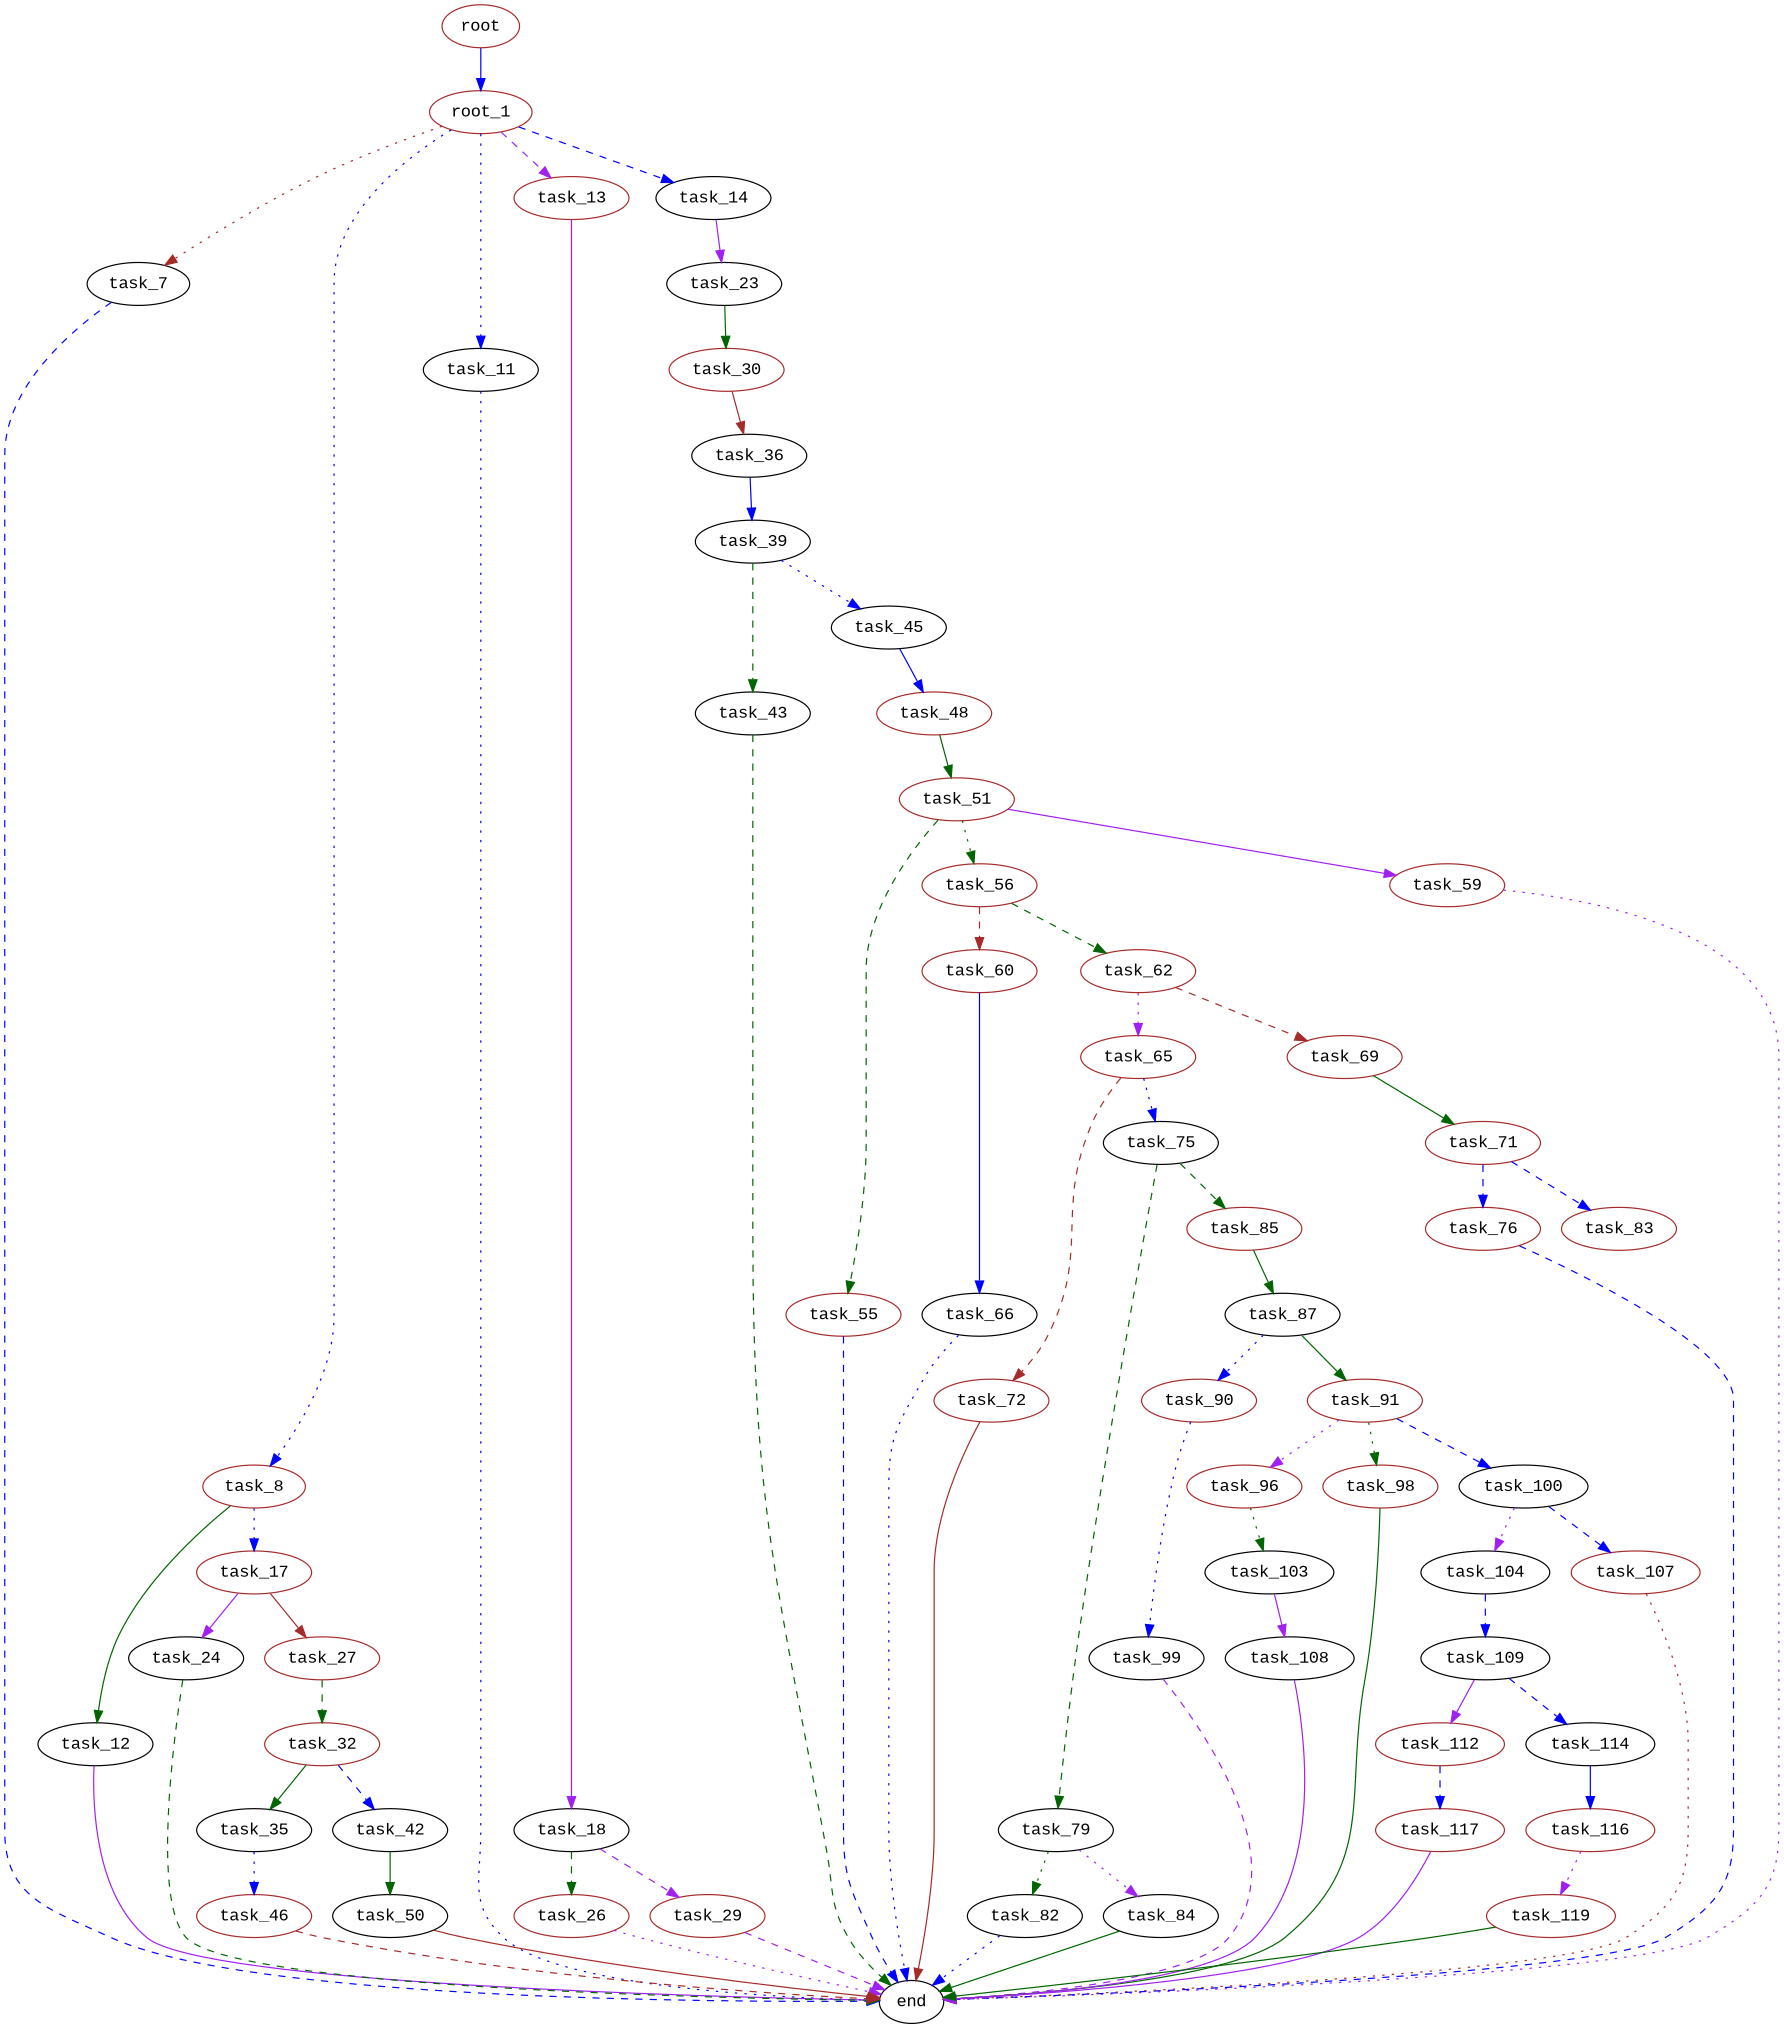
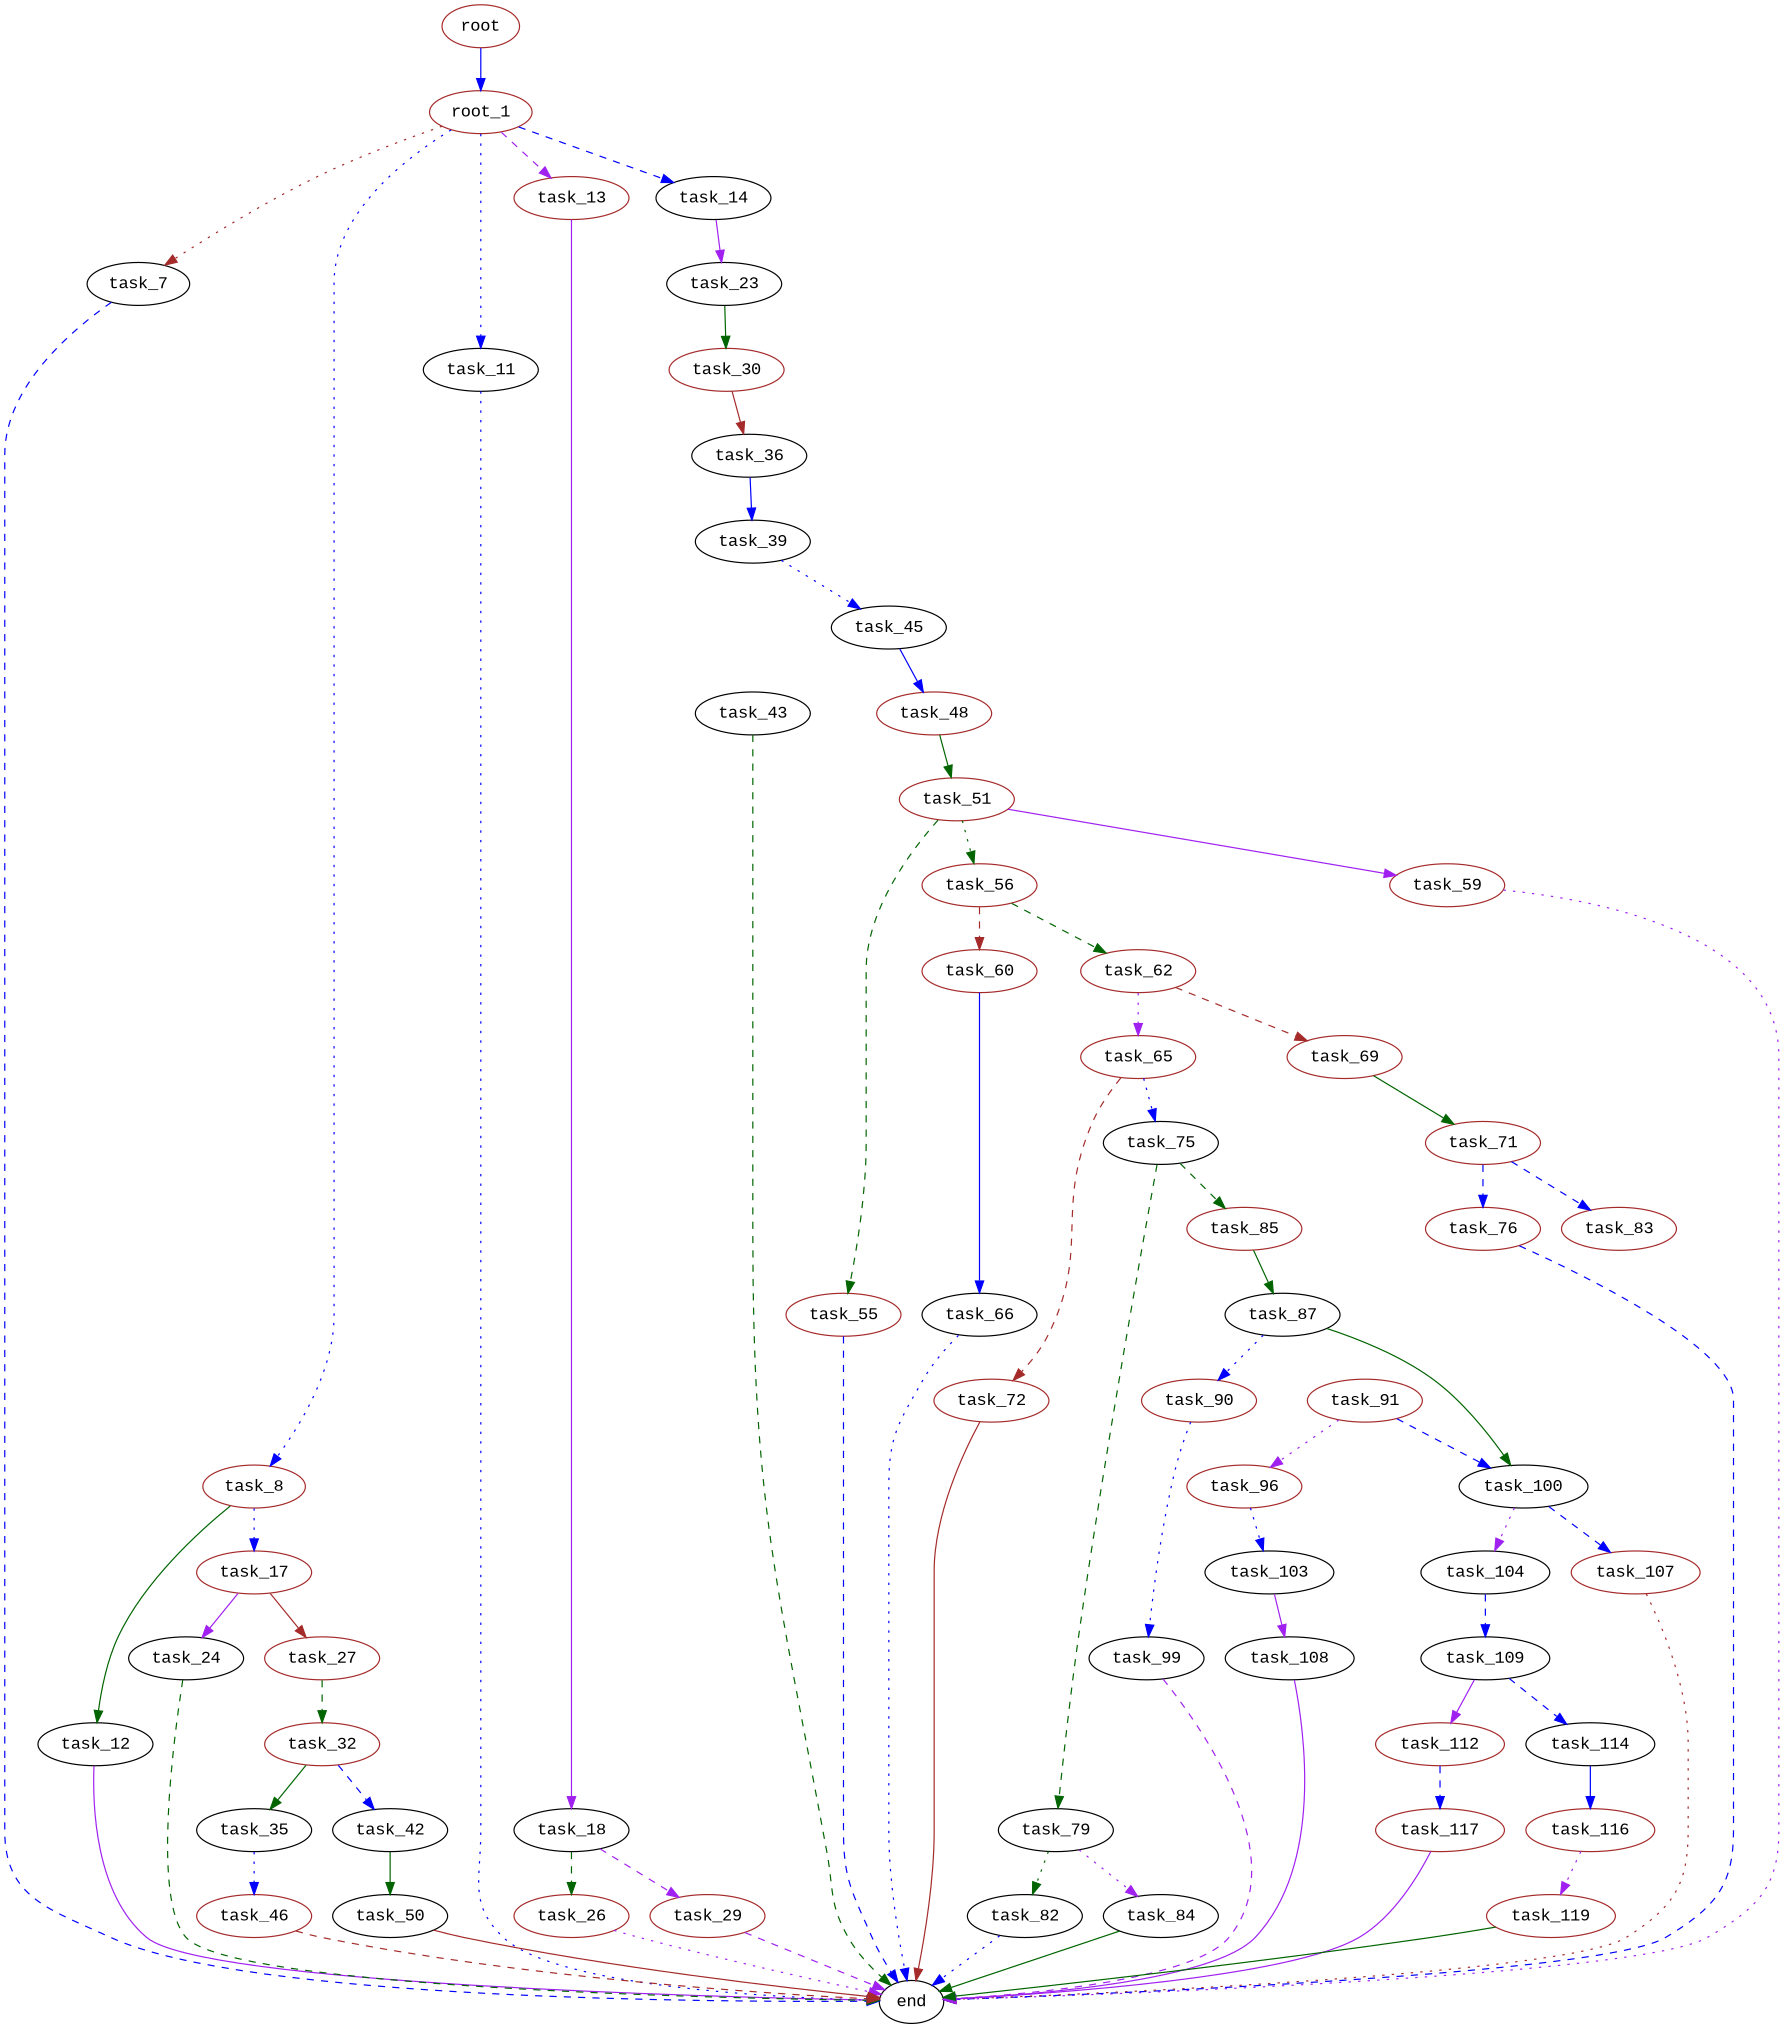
  digraph {
    fontname="Liberation Mono"
    node [color=brown fontname="Liberation Mono"]
    edge [color=blue fontname="Liberation Mono" style=dashed]
    n1 [label=root_1]
    root
    task_7 [color=black]
    task_8
    task_11 [color=black]
    task_13
    task_14 [color=black]
    end [color=black]
    task_12 [color=black]
    task_17
    task_18 [color=black]
    task_23 [color=black]
    task_24 [color=black]
    task_27
    task_26
    task_29
    task_30
    task_32
    task_36 [color=black]
    task_35 [color=black]
    task_42 [color=black]
    task_39 [color=black]
    task_46
    task_50 [color=black]
    task_43 [color=black]
    task_45 [color=black]
    task_48
    task_51
    task_55
    task_56
    task_59
    task_60
    task_62
    task_66 [color=black]
    task_65
    task_69
    task_72
    task_75 [color=black]
    task_71
    task_79 [color=black]
    task_85
    task_76
    task_83
    task_82 [color=black]
    task_84 [color=black]
    task_87 [color=black]
    task_90
    task_91
    task_99 [color=black]
    task_96
-   task_98
    task_100 [color=black]
    task_103 [color=black]
    task_104 [color=black]
    task_107
    task_108 [color=black]
    task_109 [color=black]
    task_112
    task_114 [color=black]
    task_117
    task_116
    task_119
    n1 -> task_7 [color=brown style=dotted]
    n1 -> task_8 [style=dotted]
    n1 -> task_11 [style=dotted]
    n1 -> task_13 [color=purple]
    n1 -> task_14
    root -> n1 [style=solid]
    task_7 -> end
    task_8 -> task_12 [color=darkgreen style=solid]
    task_8 -> task_17 [style=dotted]
    task_11 -> end [style=dotted]
    task_13 -> task_18 [color=purple style=solid]
    task_14 -> task_23 [color=purple style=solid]
    task_12 -> end [color=purple style=solid]
    task_17 -> task_24 [color=purple style=solid]
    task_17 -> task_27 [color=brown style=solid]
    task_18 -> task_26 [color=darkgreen]
    task_18 -> task_29 [color=purple]
    task_23 -> task_30 [color=darkgreen style=solid]
    task_24 -> end [color=darkgreen]
    task_27 -> task_32 [color=darkgreen]
    task_26 -> end [color=purple style=dotted]
    task_29 -> end [color=purple]
    task_30 -> task_36 [color=brown style=solid]
    task_32 -> task_35 [color=darkgreen style=solid]
    task_32 -> task_42
    task_36 -> task_39 [style=solid]
    task_35 -> task_46 [style=dotted]
    task_42 -> task_50 [color=darkgreen style=solid]
-   task_39 -> task_43 [color=darkgreen]
    task_39 -> task_45 [style=dotted]
    task_46 -> end [color=brown]
    task_50 -> end [color=brown style=solid]
    task_43 -> end [color=darkgreen]
    task_45 -> task_48 [style=solid]
    task_48 -> task_51 [color=darkgreen style=solid]
    task_51 -> task_55 [color=darkgreen]
    task_51 -> task_56 [color=darkgreen style=dotted]
    task_51 -> task_59 [color=purple style=solid]
    task_55 -> end
    task_56 -> task_60 [color=brown]
    task_56 -> task_62 [color=darkgreen]
    task_59 -> end [color=purple style=dotted]
    task_60 -> task_66 [style=solid]
    task_62 -> task_65 [color=purple style=dotted]
    task_62 -> task_69 [color=brown]
    task_66 -> end [style=dotted]
    task_65 -> task_72 [color=brown]
    task_65 -> task_75 [style=dotted]
    task_69 -> task_71 [color=darkgreen style=solid]
    task_72 -> end [color=brown style=solid]
    task_75 -> task_79 [color=darkgreen]
    task_75 -> task_85 [color=darkgreen]
    task_71 -> task_76
    task_71 -> task_83
    task_79 -> task_82 [color=darkgreen style=dotted]
    task_79 -> task_84 [color=purple style=dotted]
    task_85 -> task_87 [color=darkgreen style=solid]
    task_76 -> end
    task_82 -> end [style=dotted]
    task_84 -> end [color=darkgreen style=solid]
    task_87 -> task_90 [style=dotted]
-   task_87 -> task_91 [color=darkgreen style=solid]
+   task_87 -> task_100 [color=darkgreen style=solid]
    task_90 -> task_99 [style=dotted]
    task_91 -> task_96 [color=purple style=dotted]
-   task_91 -> task_98 [color=darkgreen style=dotted]
    task_91 -> task_100
    task_99 -> end [color=purple]
-   task_96 -> task_103 [color=darkgreen style=dotted]
-   task_98 -> end [color=darkgreen style=solid]
+   task_96 -> task_103 [style=dotted]
    task_100 -> task_104 [color=purple style=dotted]
    task_100 -> task_107
    task_103 -> task_108 [color=purple style=solid]
    task_104 -> task_109
    task_107 -> end [color=brown style=dotted]
    task_108 -> end [color=purple style=solid]
    task_109 -> task_112 [color=purple style=solid]
    task_109 -> task_114
    task_112 -> task_117
    task_114 -> task_116 [style=solid]
    task_117 -> end [color=purple style=solid]
    task_116 -> task_119 [color=purple style=dotted]
    task_119 -> end [color=darkgreen style=solid]
  }
